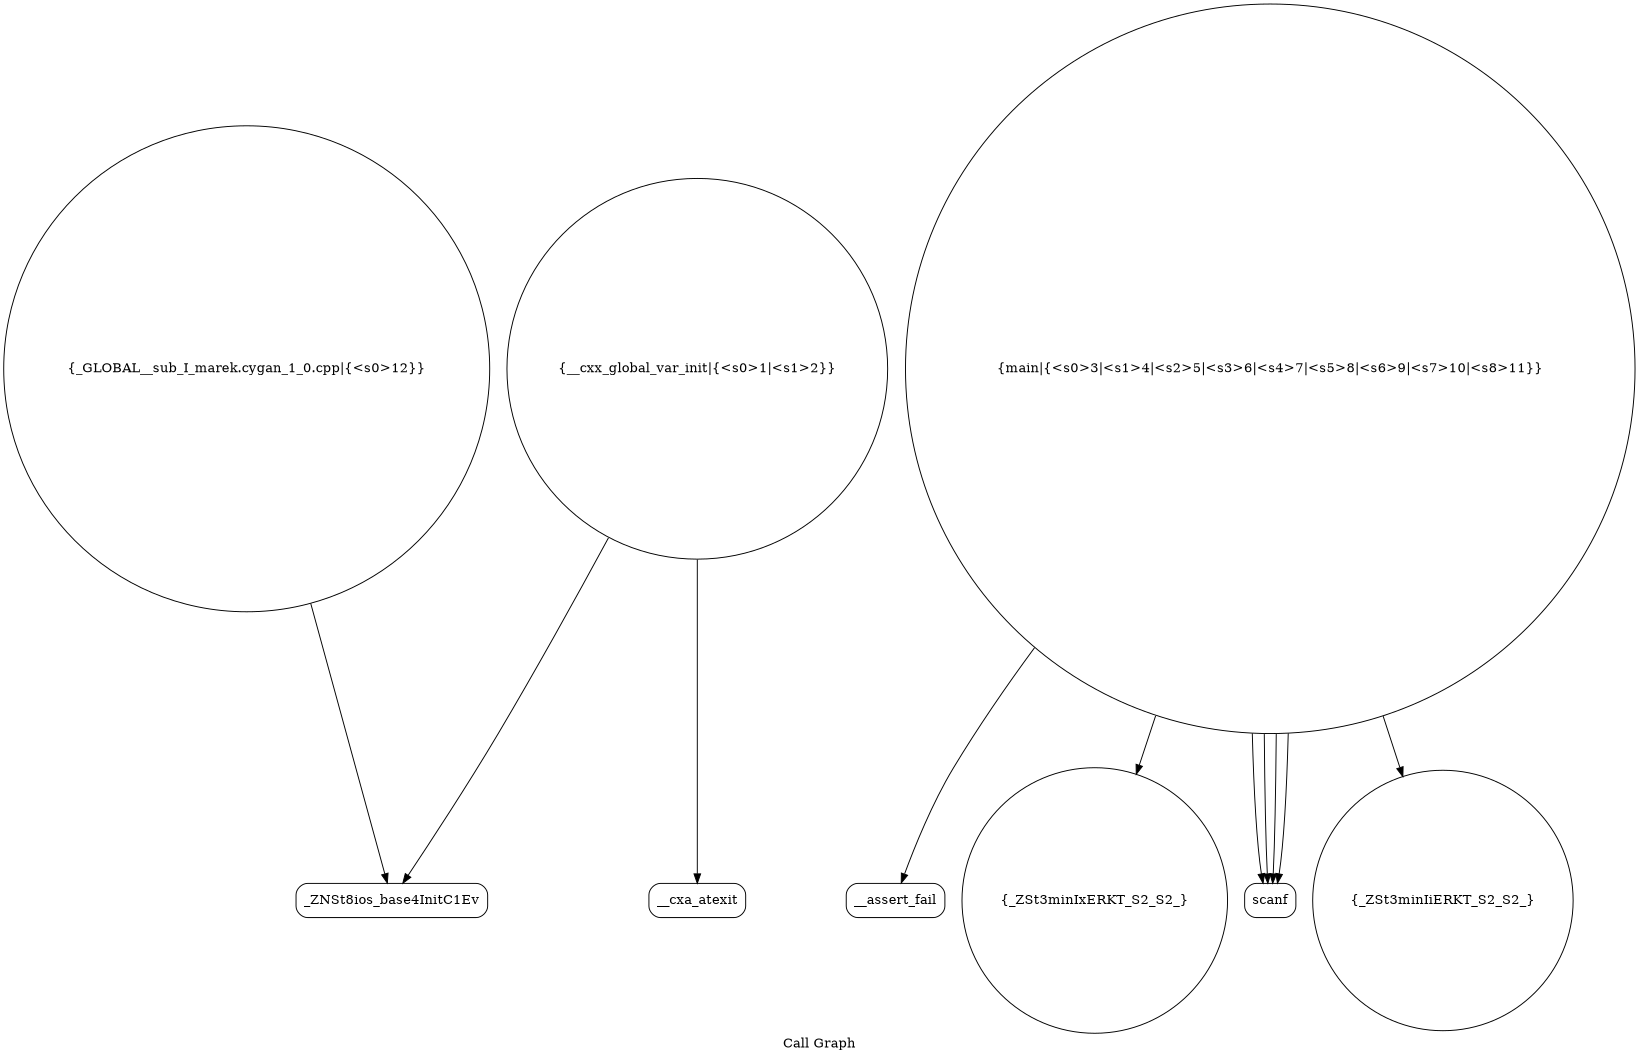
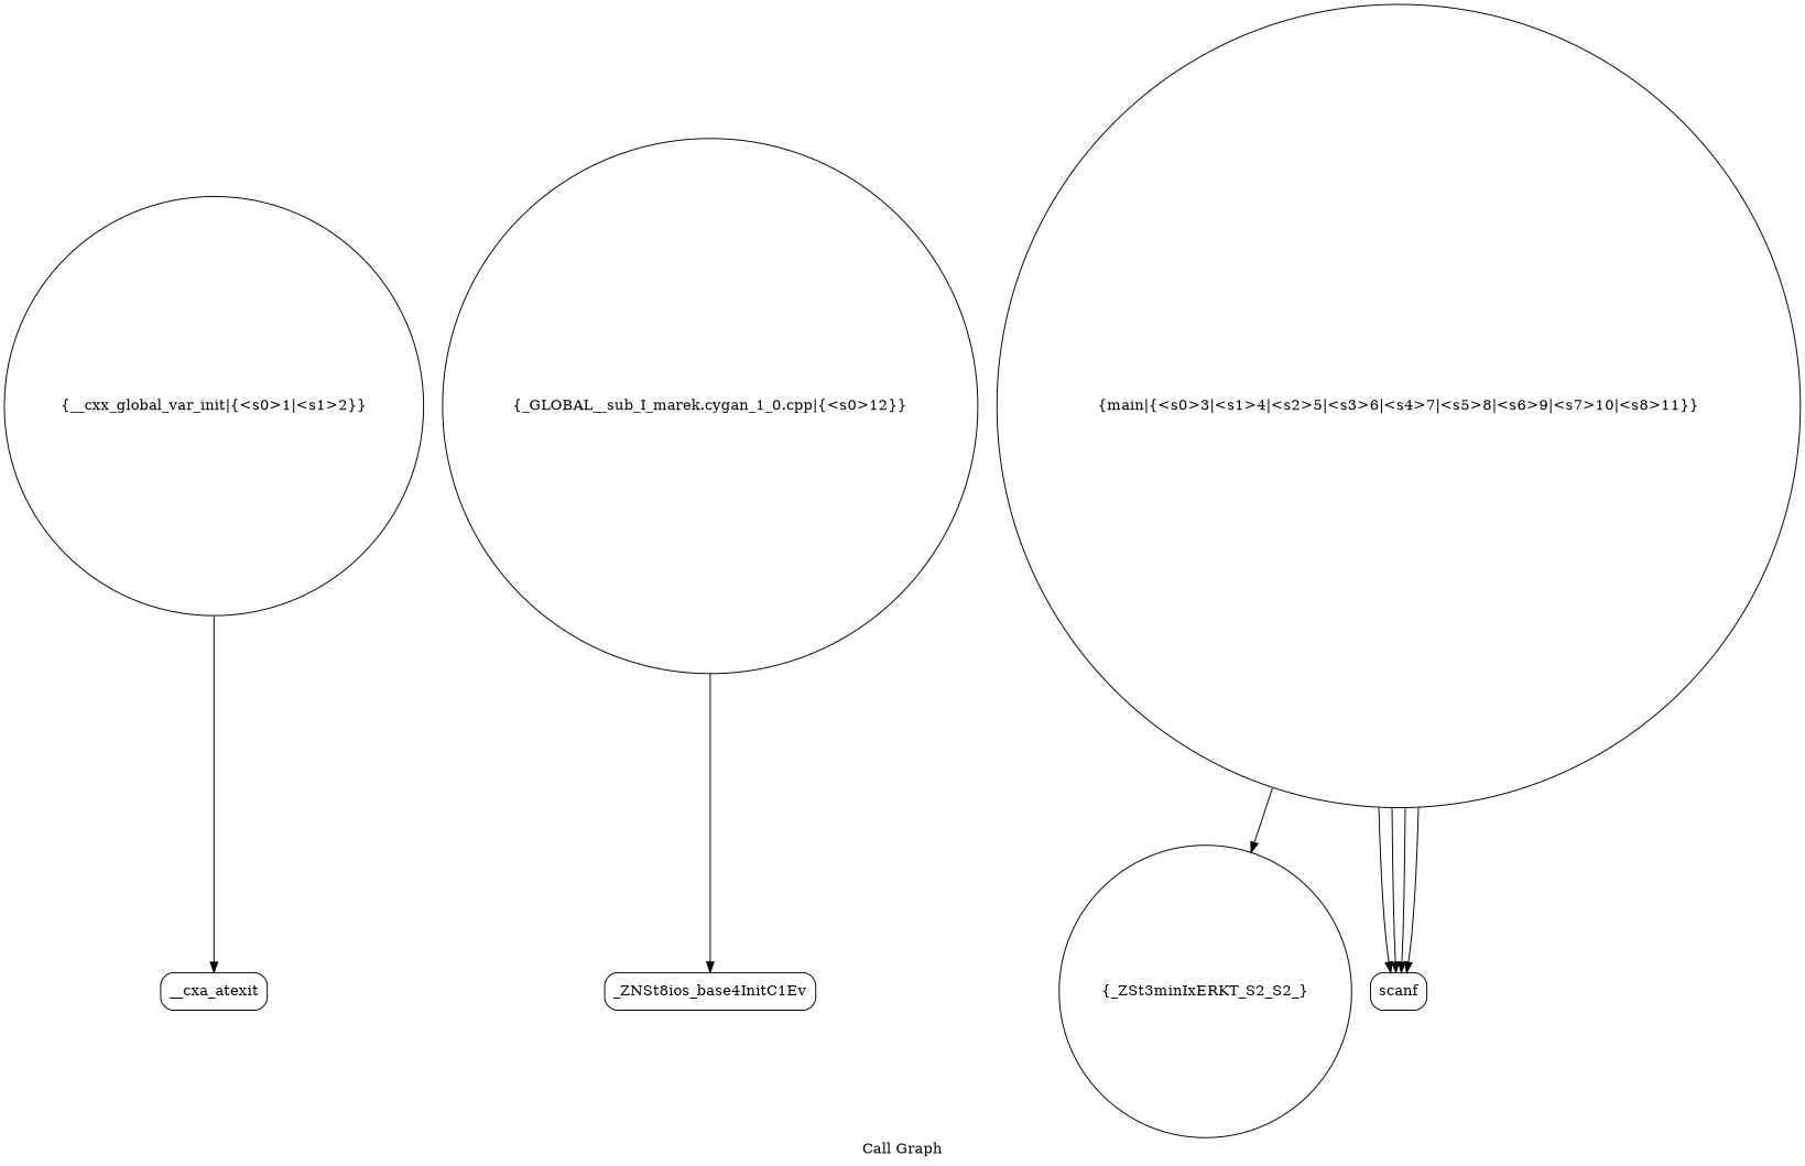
  digraph {
    label="Call Graph"
    node [shape=circle]
    edge [color=black tailport=s0]
    n1 [label="{__cxx_global_var_init|{<s0>1|<s1>2}}"]
    n2 [label="{_ZNSt8ios_base4InitC1Ev}" shape=Mrecord]
    n3 [label="{__cxa_atexit}" shape=Mrecord]
-   n4 [label="{__assert_fail}" shape=Mrecord]
    n5 [label="{_ZSt3minIxERKT_S2_S2_}"]
    n6 [label="{main|{<s0>3|<s1>4|<s2>5|<s3>6|<s4>7|<s5>8|<s6>9|<s7>10|<s8>11}}"]
    n7 [label="{scanf}" shape=Mrecord]
-   n8 [label="{_ZSt3minIiERKT_S2_S2_}"]
    n9 [label="{_GLOBAL__sub_I_marek.cygan_1_0.cpp|{<s0>12}}"]
-   n1 -> n2
    n1 -> n3 [tailport=s1]
-   n6 -> n4 [tailport=s3]
    n6 -> n5 [tailport=s7]
    n6 -> n7
    n6 -> n7 [tailport=s2]
    n6 -> n7 [tailport=s4]
    n6 -> n7 [tailport=s5]
-   n6 -> n8 [tailport=s6]
    n9 -> n2
  }
